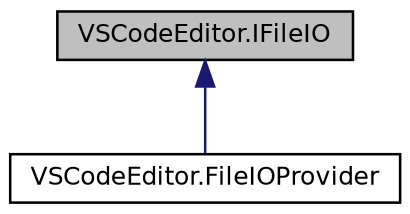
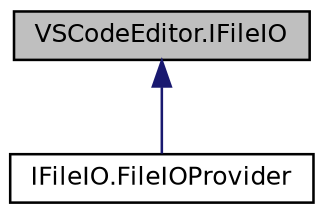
  digraph {
    node [color=black fontname=Helvetica fontsize=10 shape=record style=filled]
    n1 [fillcolor=grey75 fontcolor=black height=0.2 label="VSCodeEditor.IFileIO" width=0.4]
-   n2 [fillcolor=white height=0.2 label="VSCodeEditor.FileIOProvider" width=0.4]
+   n2 [fillcolor=white height=0.2 label="IFileIO.FileIOProvider" width=0.4]
    n1 -> n2 [color=midnightblue dir=back fontname=Helvetica fontsize=10 labelfontname=Helvetica labelfontsize=10 style=solid]
  }
